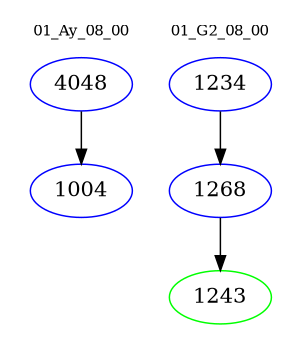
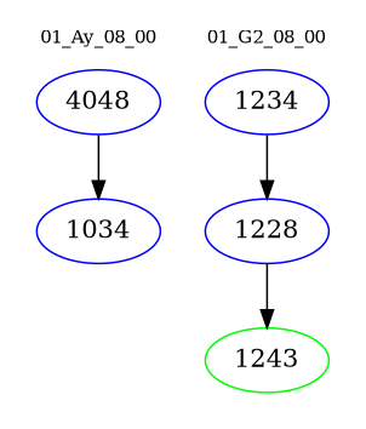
  digraph {
    node [color=blue]
    edge [color=black]
    n1 [label=4048]
-   n2 [label=1004]
+   n2 [label=1034]
    n3 [label=1234]
-   n4 [label=1268]
+   n4 [label=1228]
    n5 [color=green label=1243]
    subgraph cluster_1 {
      color=white
      fontsize=10
      label="01_Ay_08_00"
      n1
      n2
    }
    subgraph cluster_2 {
      color=white
      fontsize=10
      label="01_G2_08_00"
      n3
      n4
      n5
    }
    n1 -> n2
    n3 -> n4
    n4 -> n5
  }
